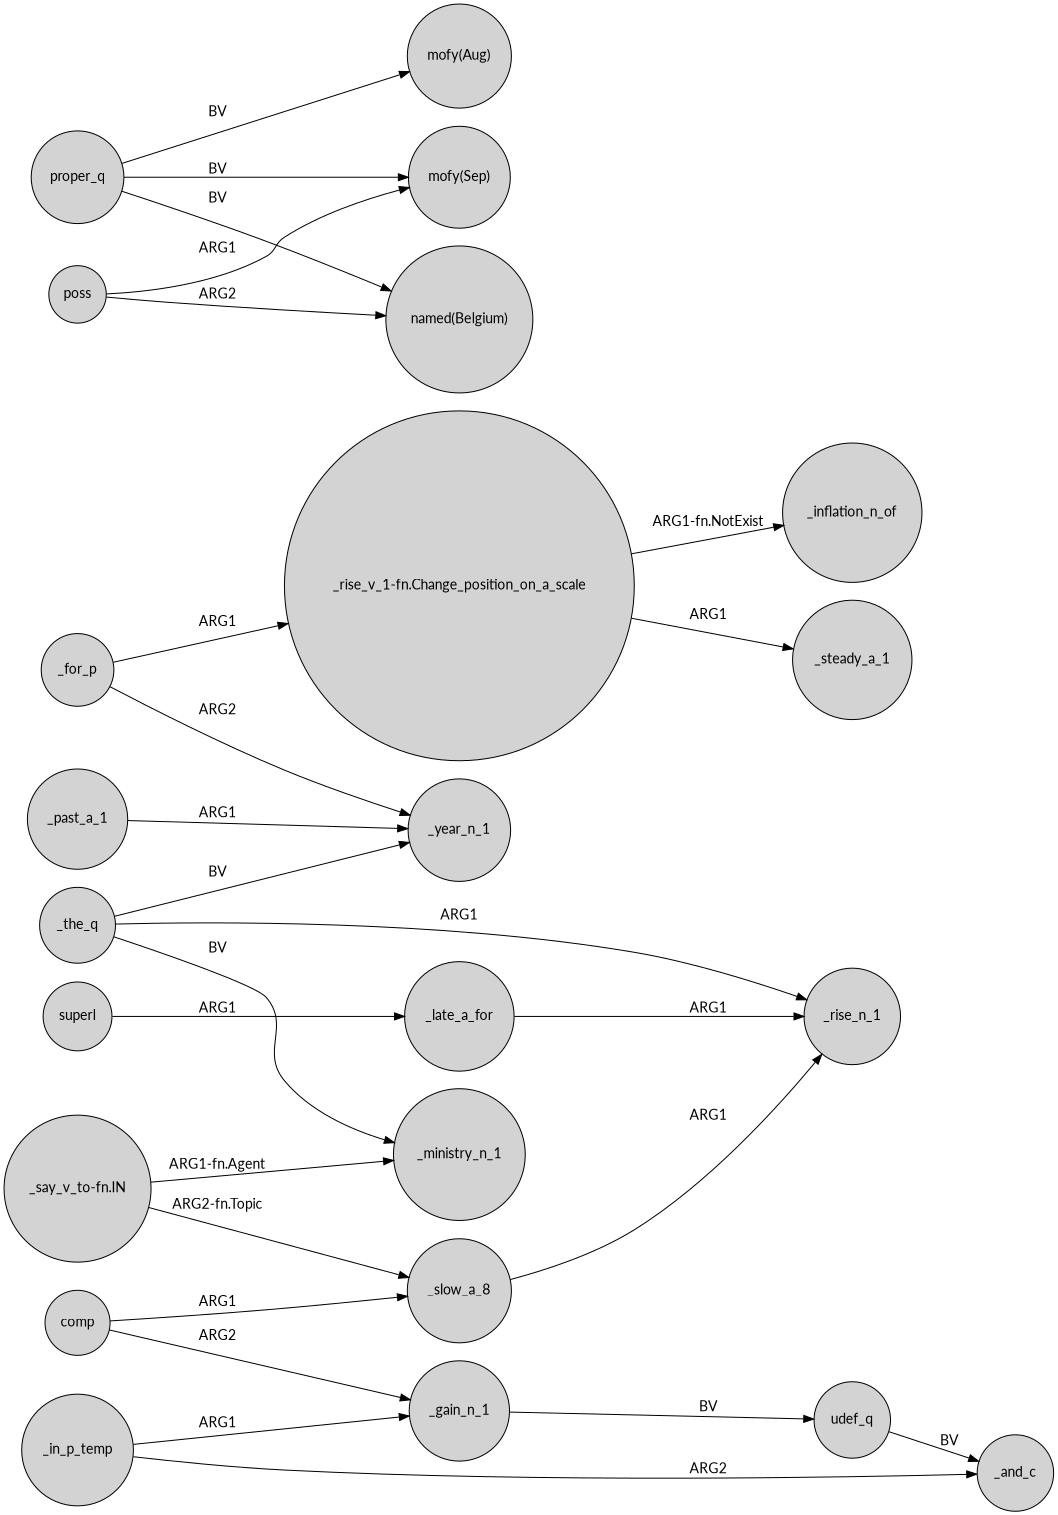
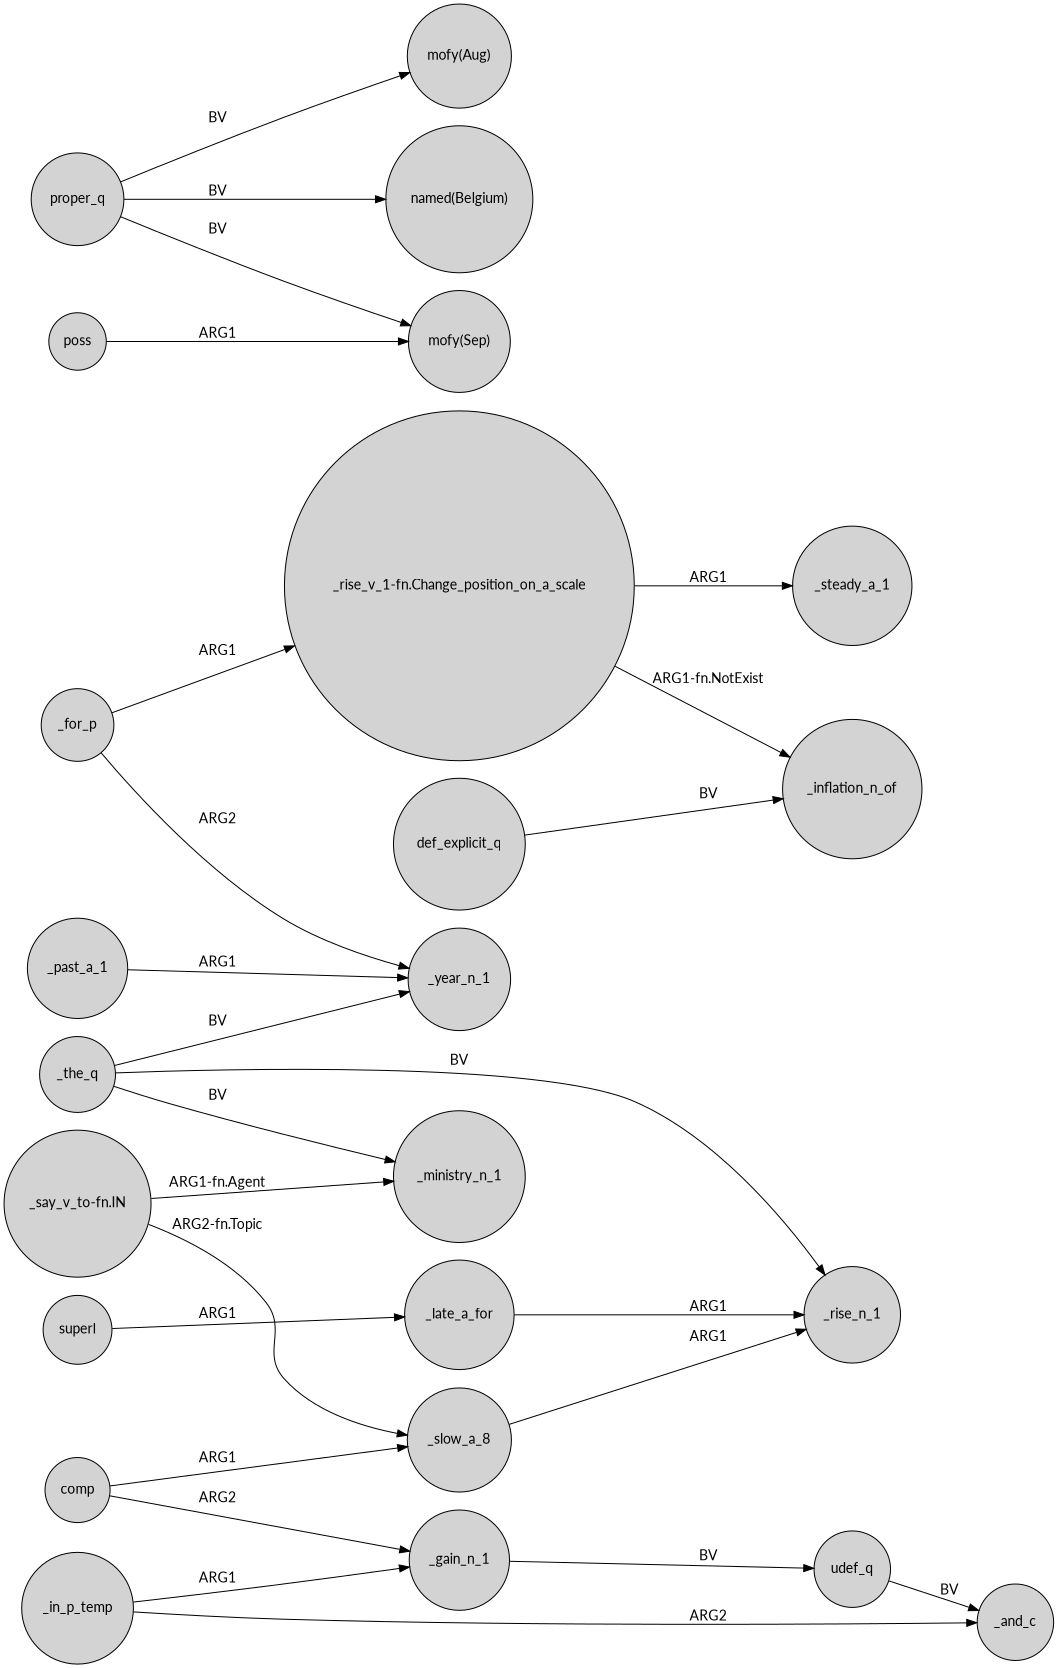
  digraph {
    fontname=Lato
    rankdir=LR
    node [fontname=Lato shape=circle style=filled]
    edge [fontname=Lato]
    "_rise_v_1-fn.Change_position_on_a_scale"
    _steady_a_1
    _inflation_n_of
    _for_p
    _year_n_1
    proper_q
    "named(Belgium)"
    "mofy(Sep)"
    "mofy(Aug)"
    udef_q
    _and_c
    _gain_n_1
    _the_q
    _ministry_n_1
    _rise_n_1
+   def_explicit_q
    _late_a_for
    comp
    n19 [label=_slow_a_8]
    superl
    poss
    _past_a_1
    _in_p_temp
    "_say_v_to-fn.IN"
    "_rise_v_1-fn.Change_position_on_a_scale" -> _steady_a_1 [label=ARG1]
    "_rise_v_1-fn.Change_position_on_a_scale" -> _inflation_n_of [label="ARG1-fn.NotExist"]
    _for_p -> "_rise_v_1-fn.Change_position_on_a_scale" [label=ARG1]
    _for_p -> _year_n_1 [label=ARG2]
    proper_q -> "named(Belgium)" [label=BV]
    proper_q -> "mofy(Sep)" [label=BV]
    proper_q -> "mofy(Aug)" [label=BV]
    udef_q -> _and_c [label=BV]
    _gain_n_1 -> udef_q [label=BV]
    _the_q -> _year_n_1 [label=BV]
    _the_q -> _ministry_n_1 [label=BV]
-   _the_q -> _rise_n_1 [label=ARG1]
+   _the_q -> _rise_n_1 [label=BV]
+   def_explicit_q -> _inflation_n_of [label=BV]
    _late_a_for -> _rise_n_1 [label=ARG1]
    comp -> _gain_n_1 [label=ARG2]
    comp -> n19 [label=ARG1]
    n19 -> _rise_n_1 [label=ARG1]
    superl -> _late_a_for [label=ARG1]
-   poss -> "named(Belgium)" [label=ARG2]
    poss -> "mofy(Sep)" [label=ARG1]
    _past_a_1 -> _year_n_1 [label=ARG1]
    _in_p_temp -> _and_c [label=ARG2]
    _in_p_temp -> _gain_n_1 [label=ARG1]
    "_say_v_to-fn.IN" -> _ministry_n_1 [label="ARG1-fn.Agent"]
    "_say_v_to-fn.IN" -> n19 [label="ARG2-fn.Topic"]
  }
